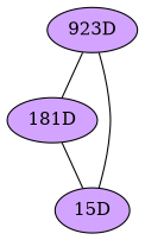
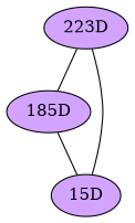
  graph {
    node [fillcolor="#D3A4FF" style=radial]
    edge [penwidth=1]
-   "223D" [label="923D"]
-   "185D" [label="181D"]
+   "223D"
+   "185D"
    n3 [label="15D"]
    "223D" -- "185D"
    "223D" -- n3
    "185D" -- n3
  }
